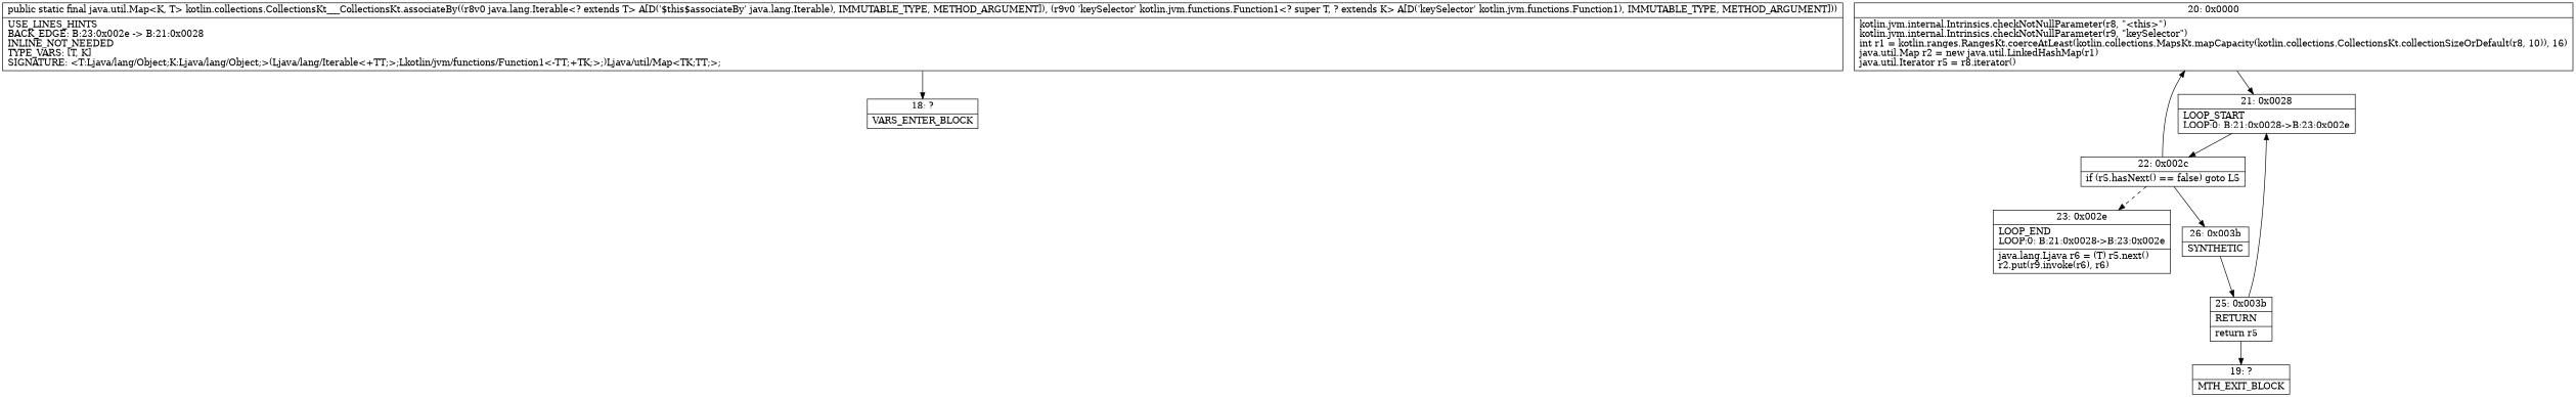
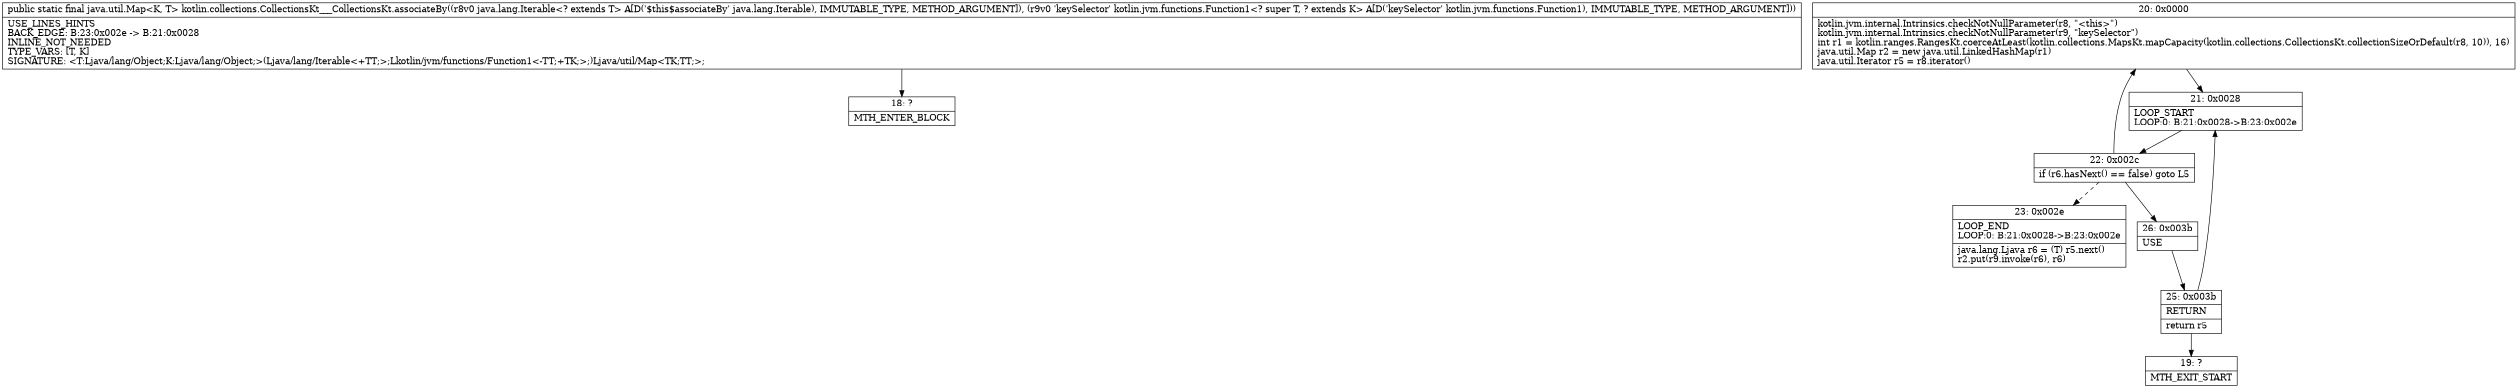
  digraph {
    node [shape=record]
-   n1 [label="{18\:\ ?|VARS_ENTER_BLOCK\l}"]
+   n1 [label="{18\:\ ?|MTH_ENTER_BLOCK\l}"]
    n2 [label="{20\:\ 0x0000|kotlin.jvm.internal.Intrinsics.checkNotNullParameter(r8, \"\<this\>\")\lkotlin.jvm.internal.Intrinsics.checkNotNullParameter(r9, \"keySelector\")\lint r1 = kotlin.ranges.RangesKt.coerceAtLeast(kotlin.collections.MapsKt.mapCapacity(kotlin.collections.CollectionsKt.collectionSizeOrDefault(r8, 10)), 16)\ljava.util.Map r2 = new java.util.LinkedHashMap(r1)\ljava.util.Iterator r5 = r8.iterator()\l}"]
    n3 [label="{21\:\ 0x0028|LOOP_START\lLOOP:0: B:21:0x0028\-\>B:23:0x002e\l}"]
-   n4 [label="{22\:\ 0x002c|if (r5.hasNext() == false) goto L5\l}"]
+   n4 [label="{22\:\ 0x002c|if (r6.hasNext() == false) goto L5\l}"]
    n5 [label="{23\:\ 0x002e|LOOP_END\lLOOP:0: B:21:0x0028\-\>B:23:0x002e\l|java.lang.Ljava r6 = (T) r5.next()\lr2.put(r9.invoke(r6), r6)\l}"]
-   n6 [label="{26\:\ 0x003b|SYNTHETIC\l}"]
+   n6 [label="{26\:\ 0x003b|USE\l}"]
    n7 [label="{25\:\ 0x003b|RETURN\l|return r5\l}"]
-   n8 [label="{19\:\ ?|MTH_EXIT_BLOCK\l}"]
+   n8 [label="{19\:\ ?|MTH_EXIT_START\l}"]
    n9 [label="{public static final java.util.Map\<K, T\> kotlin.collections.CollectionsKt___CollectionsKt.associateBy((r8v0 java.lang.Iterable\<? extends T\> A[D('$this$associateBy' java.lang.Iterable), IMMUTABLE_TYPE, METHOD_ARGUMENT]), (r9v0 'keySelector' kotlin.jvm.functions.Function1\<? super T, ? extends K\> A[D('keySelector' kotlin.jvm.functions.Function1), IMMUTABLE_TYPE, METHOD_ARGUMENT]))  | USE_LINES_HINTS\lBACK_EDGE: B:23:0x002e \-\> B:21:0x0028\lINLINE_NOT_NEEDED\lTYPE_VARS: [T, K]\lSIGNATURE: \<T:Ljava\/lang\/Object;K:Ljava\/lang\/Object;\>(Ljava\/lang\/Iterable\<+TT;\>;Lkotlin\/jvm\/functions\/Function1\<\-TT;+TK;\>;)Ljava\/util\/Map\<TK;TT;\>;\l}"]
    n2 -> n3
    n3 -> n4
    n4 -> n2
    n4 -> n5 [style=dashed]
    n4 -> n6
    n6 -> n7
    n7 -> n3
    n7 -> n8
    n9 -> n1
  }
